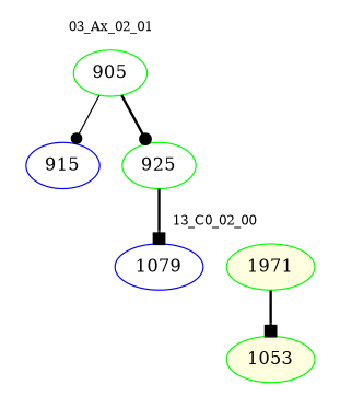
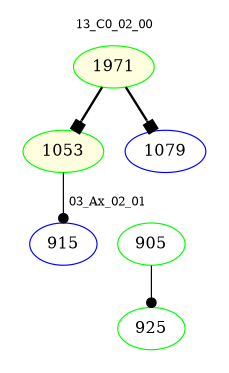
  digraph {
    node [color=green fillcolor=white style=filled]
    edge [arrowhead=dot color=black style=solid]
    n1 [label=905]
    n2 [color=blue label=915]
    n3 [label=925]
    n4 [fillcolor=lightyellow label=1971]
    n5 [fillcolor=lightyellow label=1053]
    n6 [color=blue label=1079]
    subgraph cluster_1 {
      color=white
      fontsize=10
      label="03_Ax_02_01"
      n1
      n2
      n3
    }
    subgraph cluster_2 {
      color=white
      fontsize=10
      label="13_C0_02_00"
      n4
      n5
      n6
    }
-   n1 -> n2
-   n1 -> n3 [style=bold]
+   n5 -> n2
+   n1 -> n3
    n4 -> n5 [arrowhead=box style=bold]
-   n3 -> n6 [arrowhead=box style=bold]
+   n4 -> n6 [arrowhead=box style=bold]
  }
